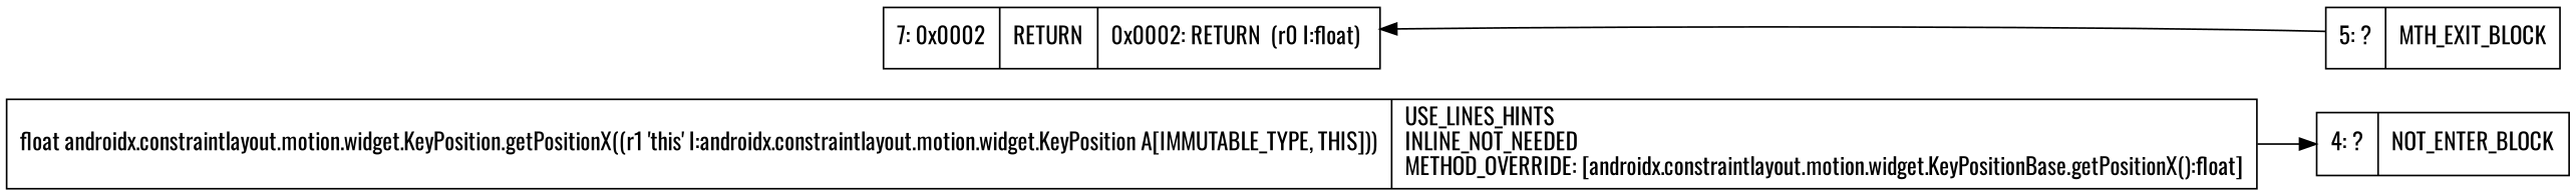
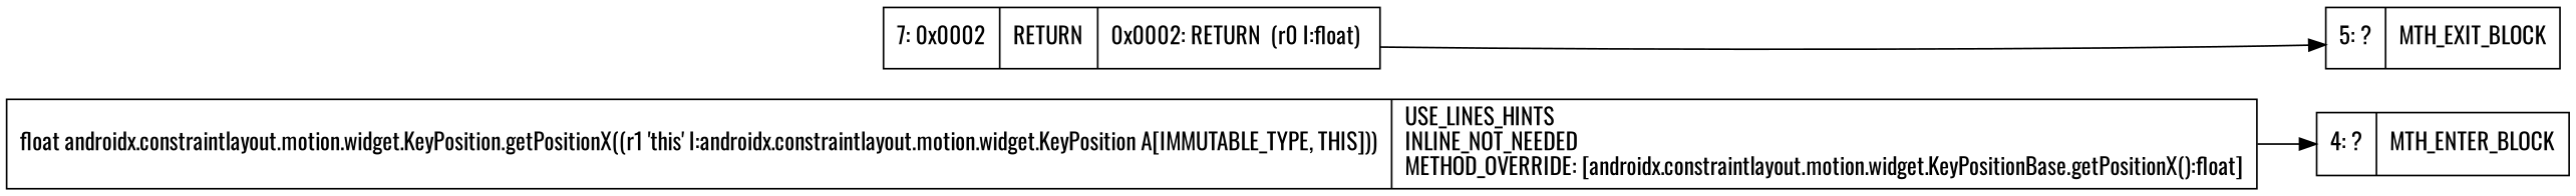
  digraph {
    fontname=Oswald
    rankdir=LR
    node [fontname=Oswald shape=record]
    edge [fontname=Oswald]
-   n1 [label="{4\:\ ?|NOT_ENTER_BLOCK\l}"]
+   n1 [label="{4\:\ ?|MTH_ENTER_BLOCK\l}"]
    n2 [label="{7\:\ 0x0002|RETURN\l|0x0002: RETURN  (r0 I:float) \l}"]
    n3 [label="{5\:\ ?|MTH_EXIT_BLOCK\l}"]
    n4 [label="{float androidx.constraintlayout.motion.widget.KeyPosition.getPositionX((r1 'this' I:androidx.constraintlayout.motion.widget.KeyPosition A[IMMUTABLE_TYPE, THIS]))  | USE_LINES_HINTS\lINLINE_NOT_NEEDED\lMETHOD_OVERRIDE: [androidx.constraintlayout.motion.widget.KeyPositionBase.getPositionX():float]\l}"]
-   n3 -> n2
+   n2 -> n3
    n4 -> n1
  }
